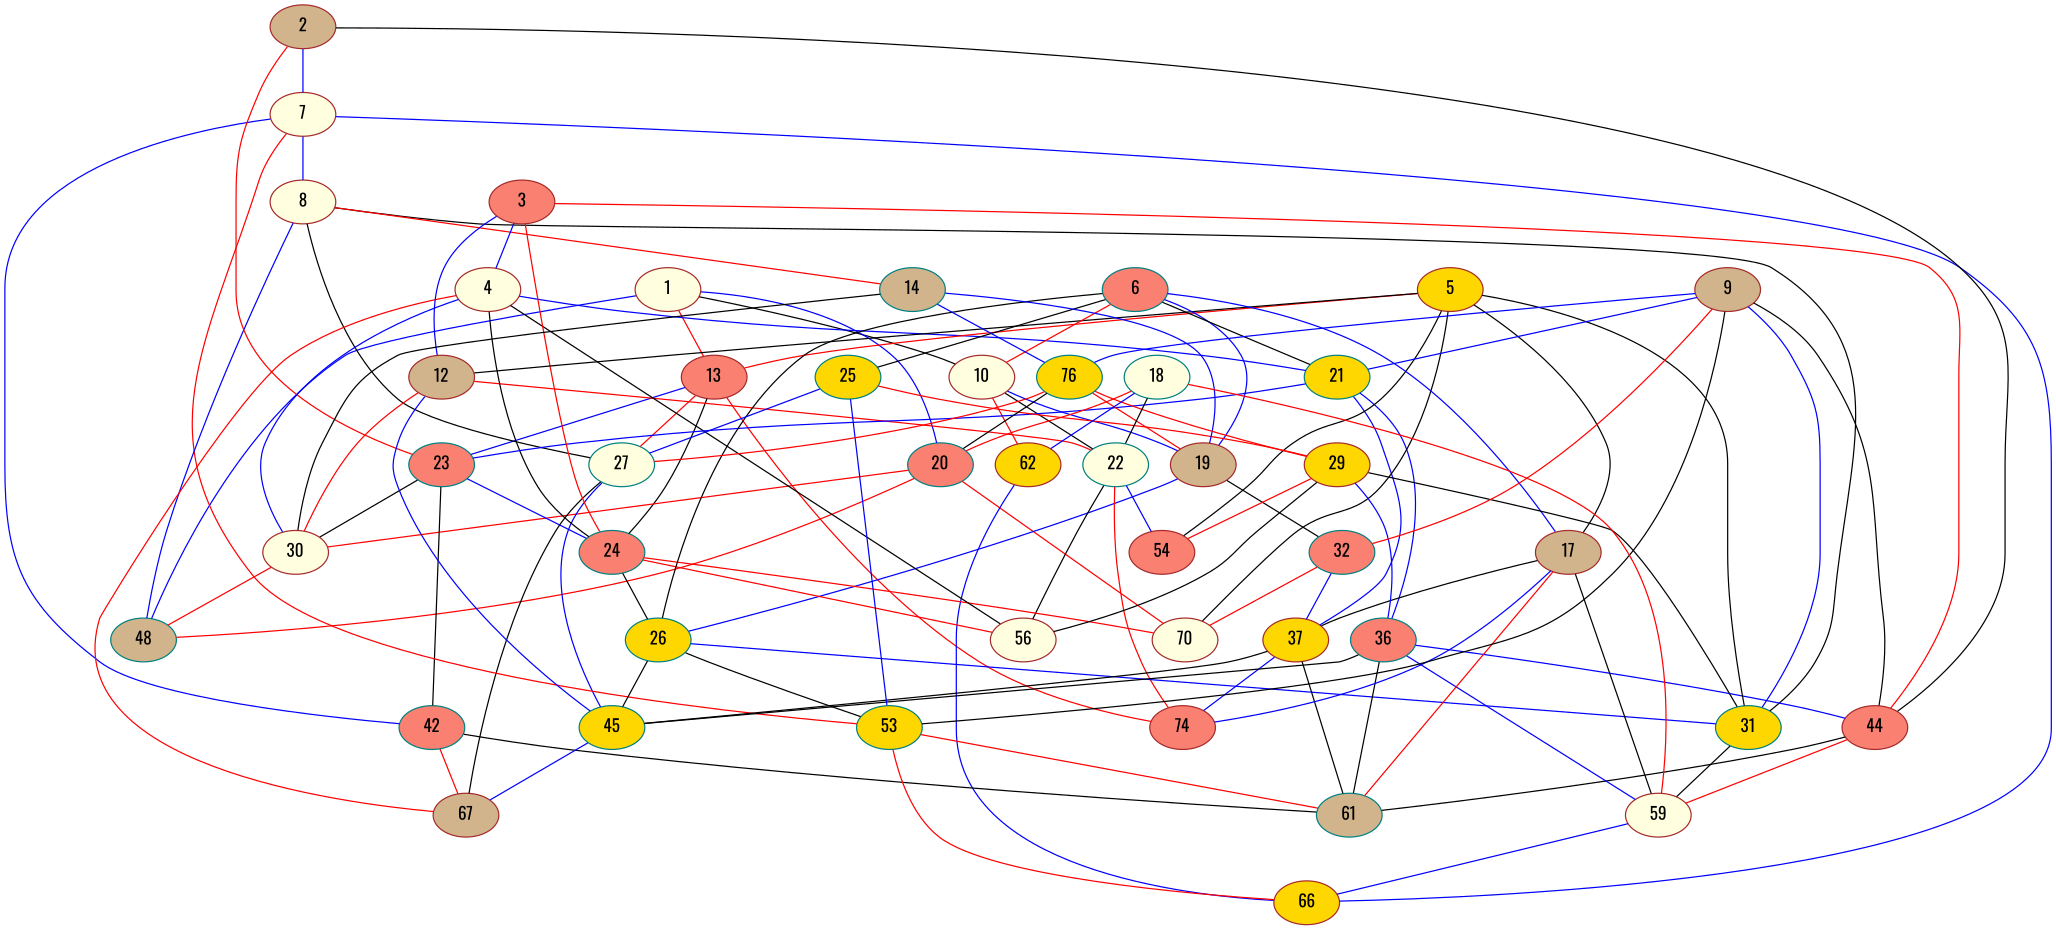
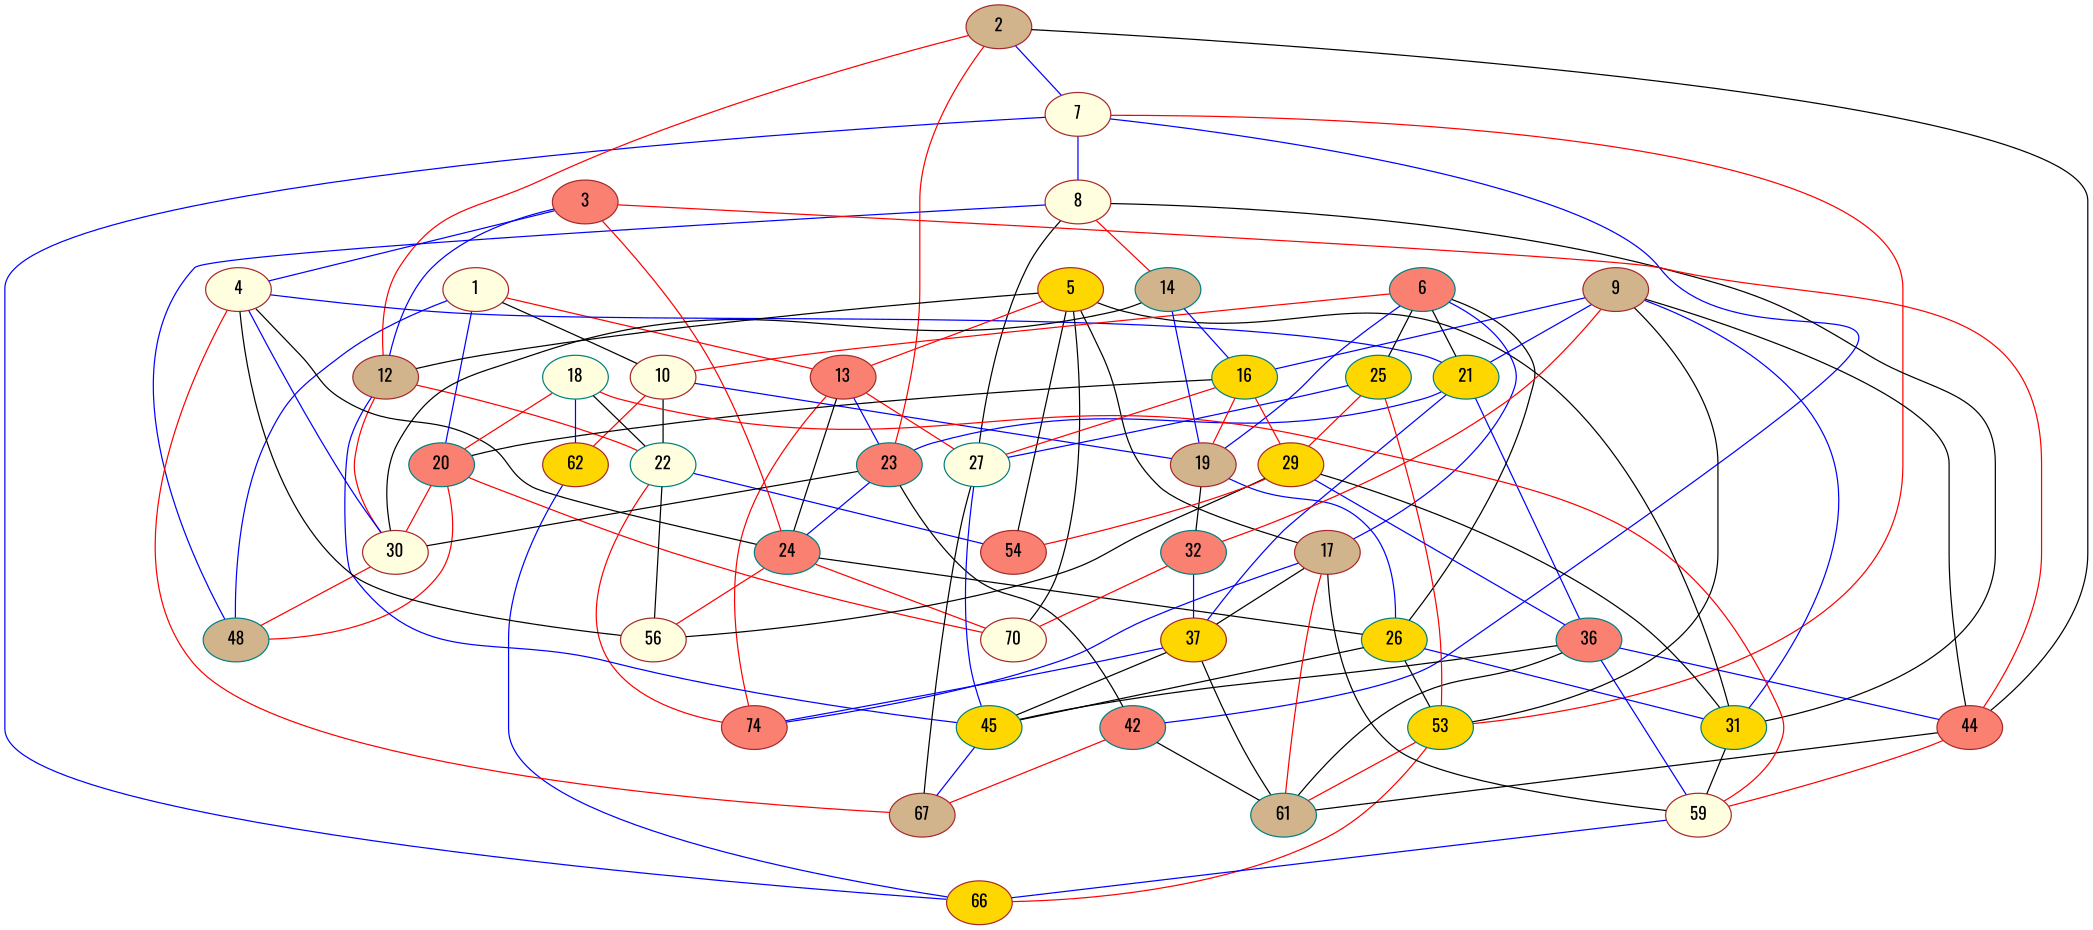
  graph {
    fontname=Oswald
    node [color=brown fillcolor=lightyellow fontname=Oswald style=filled]
    edge [color=black fontname=Oswald]
    1 [super="+38"]
    10 [super="+58"]
    13 [fillcolor=salmon super="+75"]
    20 [color=teal fillcolor=salmon super="+68"]
    48 [color=teal fillcolor=tan super="+60"]
    19 [fillcolor=tan super="+49"]
    22 [color=teal super="+35"]
    62 [fillcolor=gold]
    23 [color=teal fillcolor=salmon super="+25"]
    24 [color=teal fillcolor=salmon super="+55"]
    27 [color=teal super="+76"]
    74 [fillcolor=salmon]
    30 [super="+33"]
    70
    7 [super="+11"]
    8 [super="+73"]
    42 [color=teal fillcolor=salmon]
    53 [color=teal fillcolor=gold super="+65"]
    66 [fillcolor=gold]
    2 [fillcolor=tan]
    12 [fillcolor=tan super="+50"]
    44 [fillcolor=salmon super="+57"]
    45 [color=teal fillcolor=gold super="+71"]
    59 [super="+64"]
    61 [color=teal fillcolor=tan super="+72"]
    4 [super="+69"]
    21 [color=teal fillcolor=gold super="+39"]
    56
    67 [fillcolor=tan]
    3 [fillcolor=salmon]
    26 [color=teal fillcolor=gold super="+63"]
    37 [fillcolor=gold super="+43"]
    36 [color=teal fillcolor=salmon super="+41"]
    5 [fillcolor=gold super="+52"]
    17 [fillcolor=tan super="+40"]
    31 [color=teal fillcolor=gold super="+46"]
    54 [fillcolor=salmon]
    6 [color=teal fillcolor=salmon super="+28"]
    n39 [color=teal fillcolor=gold label=25]
    29 [fillcolor=gold super="+51"]
    32 [color=teal fillcolor=salmon]
    14 [color=teal fillcolor=tan]
-   16 [color=teal fillcolor=gold super="+47" label=76]
+   16 [color=teal fillcolor=gold super="+47"]
    9 [fillcolor=tan super="+34"]
    18 [color=teal]
    1 -- 10
    1 -- 13 [color=red]
    1 -- 20 [color=blue]
    1 -- 48 [color=blue weight=3]
    10 -- 19 [color=blue]
    10 -- 22
    10 -- 62 [color=red]
    13 -- 23 [color=blue]
    13 -- 24
    13 -- 27 [color=red]
    13 -- 74 [color=red]
    20 -- 48 [color=red]
    20 -- 30 [color=red]
    20 -- 70 [color=red]
    19 -- 26 [color=blue]
    19 -- 32
    22 -- 74 [color=red]
    22 -- 56
    22 -- 54 [color=blue]
    62 -- 66 [color=blue]
    23 -- 24 [color=blue]
    23 -- 30
    23 -- 42
    24 -- 70 [color=red]
    24 -- 56 [color=red]
    24 -- 26
    27 -- 45 [color=blue]
    27 -- 67
    30 -- 48 [color=red]
    7 -- 8 [color=blue weight=2]
    7 -- 42 [color=blue]
    7 -- 53 [color=red]
    7 -- 66 [color=blue]
    8 -- 48 [color=blue]
    8 -- 27
    8 -- 31
    8 -- 14 [color=red]
    42 -- 61
    42 -- 67 [color=red]
    53 -- 66 [color=red]
    53 -- 61 [color=red]
    2 -- 23 [color=red]
    2 -- 7 [color=blue]
+   2 -- 12 [color=red]
    2 -- 44
    12 -- 22 [color=red]
    12 -- 30 [color=red]
    12 -- 45 [color=blue]
    44 -- 59 [color=red]
    44 -- 61
    45 -- 67 [color=blue]
    59 -- 66 [color=blue]
    4 -- 24
    4 -- 30 [color=blue]
    4 -- 21 [color=blue]
    4 -- 56
    4 -- 67 [color=red]
    21 -- 23 [color=blue]
    21 -- 37 [color=blue]
    21 -- 36 [color=blue]
    3 -- 24 [color=red]
    3 -- 12 [color=blue]
    3 -- 44 [color=red]
    3 -- 4 [color=blue]
    26 -- 53
    26 -- 45
    26 -- 31 [color=blue]
    37 -- 74 [color=blue]
    37 -- 45
    37 -- 61
    36 -- 44 [color=blue]
    36 -- 45
    36 -- 59 [color=blue]
    36 -- 61
    5 -- 13 [color=red]
    5 -- 70
    5 -- 12
    5 -- 17
    5 -- 31
    5 -- 54
    17 -- 74 [color=blue]
    17 -- 59
    17 -- 61 [color=red]
    17 -- 37
    31 -- 59
    6 -- 10 [color=red]
    6 -- 19 [color=blue]
    6 -- 21
    6 -- 26
    6 -- 17 [color=blue]
    6 -- n39
    n39 -- 27 [color=blue]
-   n39 -- 53 [color=blue]
+   n39 -- 53 [color=red]
    n39 -- 29 [color=red]
    29 -- 56
    29 -- 36 [color=blue]
    29 -- 31
    29 -- 54 [color=red]
    32 -- 70 [color=red]
    32 -- 37 [color=blue]
    14 -- 19 [color=blue]
    14 -- 30
    14 -- 16 [color=blue]
    16 -- 20
    16 -- 19 [color=red]
    16 -- 27 [color=red]
    16 -- 29 [color=red]
    9 -- 53
    9 -- 44
    9 -- 21 [color=blue]
    9 -- 31 [color=blue]
    9 -- 32 [color=red]
    9 -- 16 [color=blue]
    18 -- 20 [color=red]
    18 -- 22
    18 -- 62 [color=blue]
    18 -- 59 [color=red]
  }
